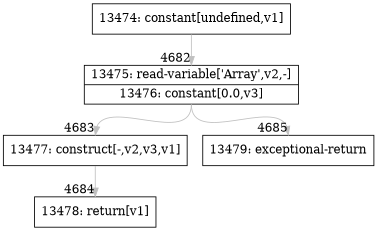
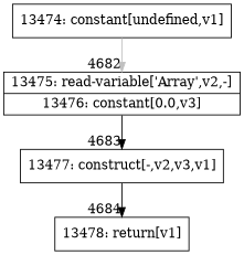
  digraph {
    rankdir=TD
    node [shape=record]
    edge [headport=n tailport=s]
    n1 [label="{13474: constant[undefined,v1]}"]
    n2 [label="{13475: read-variable['Array',v2,-]|13476: constant[0.0,v3]}"]
    n3 [label="{13477: construct[-,v2,v3,v1]}"]
-   n4 [label="{13479: exceptional-return}"]
    n5 [label="{13478: return[v1]}"]
    n1 -> n2 [color=gray headlabel="      4682"]
-   n2 -> n3 [headlabel="      4683" color=gray]
-   n2 -> n4 [color=gray headlabel="      4685"]
-   n3 -> n5 [headlabel="      4684" color=gray]
+   n2 -> n3 [headlabel="      4683"]
+   n3 -> n5 [headlabel="      4684"]
  }
